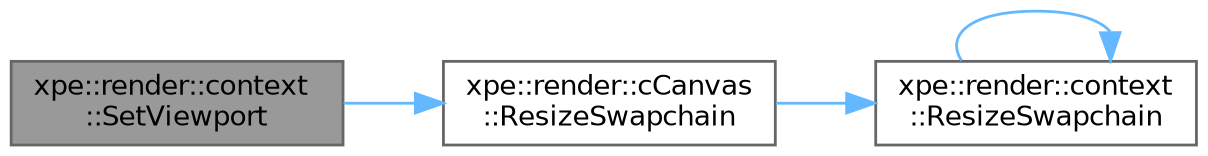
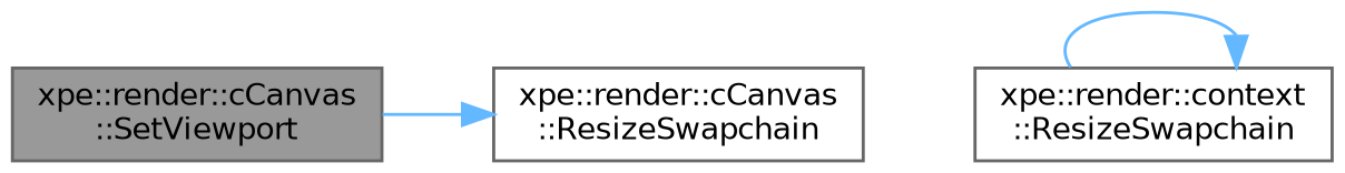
  digraph {
    rankdir=LR
    node [color=grey40 fillcolor=white fontname=Helvetica fontsize=10 shape=box style=filled]
    edge [color=steelblue1 fontname=Helvetica fontsize=10 labelfontname=Helvetica labelfontsize=10 style=solid]
-   n1 [color=gray40 fillcolor=grey60 fontcolor=black height=0.2 label="xpe::render::context\l::SetViewport" width=0.4]
+   n1 [color=gray40 fillcolor=grey60 fontcolor=black height=0.2 label="xpe::render::cCanvas\l::SetViewport" width=0.4]
    n2 [height=0.2 label="xpe::render::cCanvas\l::ResizeSwapchain" width=0.4]
    n3 [height=0.2 label="xpe::render::context\l::ResizeSwapchain" width=0.4]
    n1 -> n2
-   n2 -> n3
    n3 -> n3
  }
